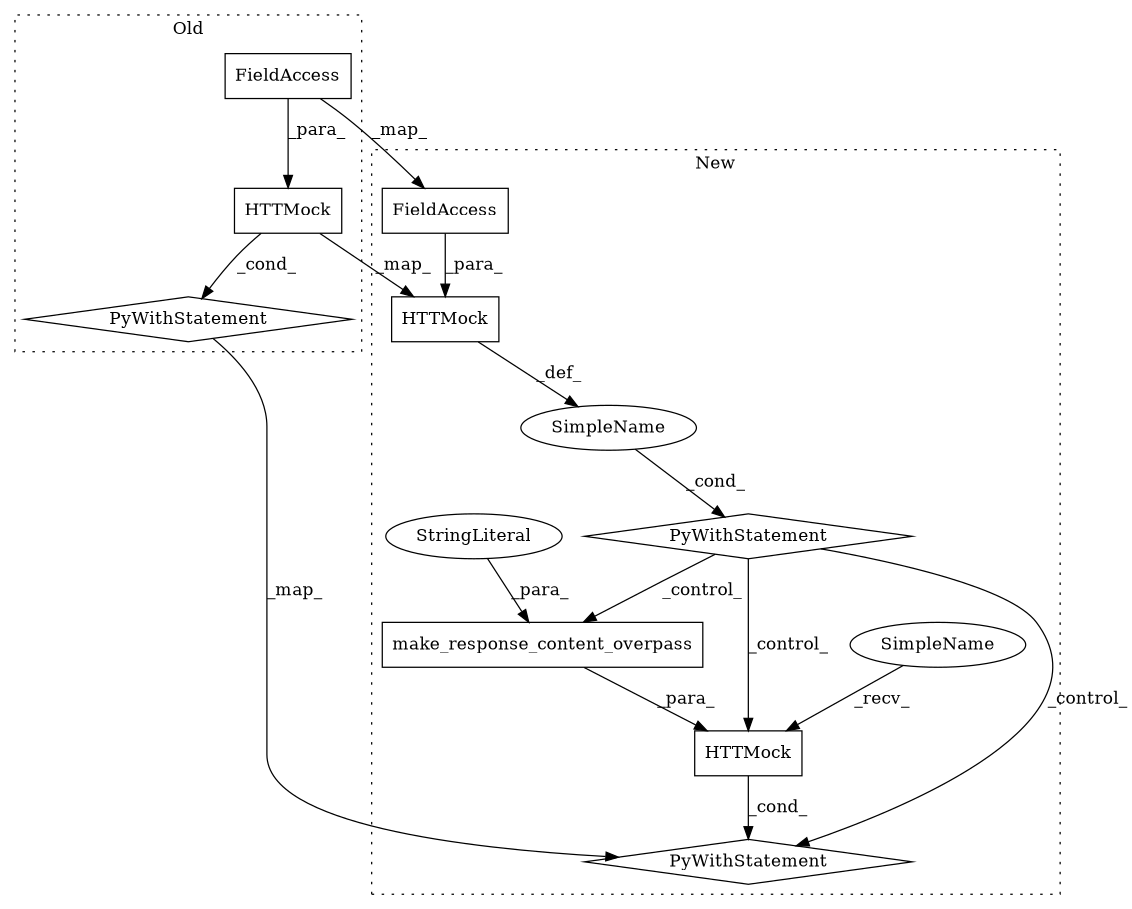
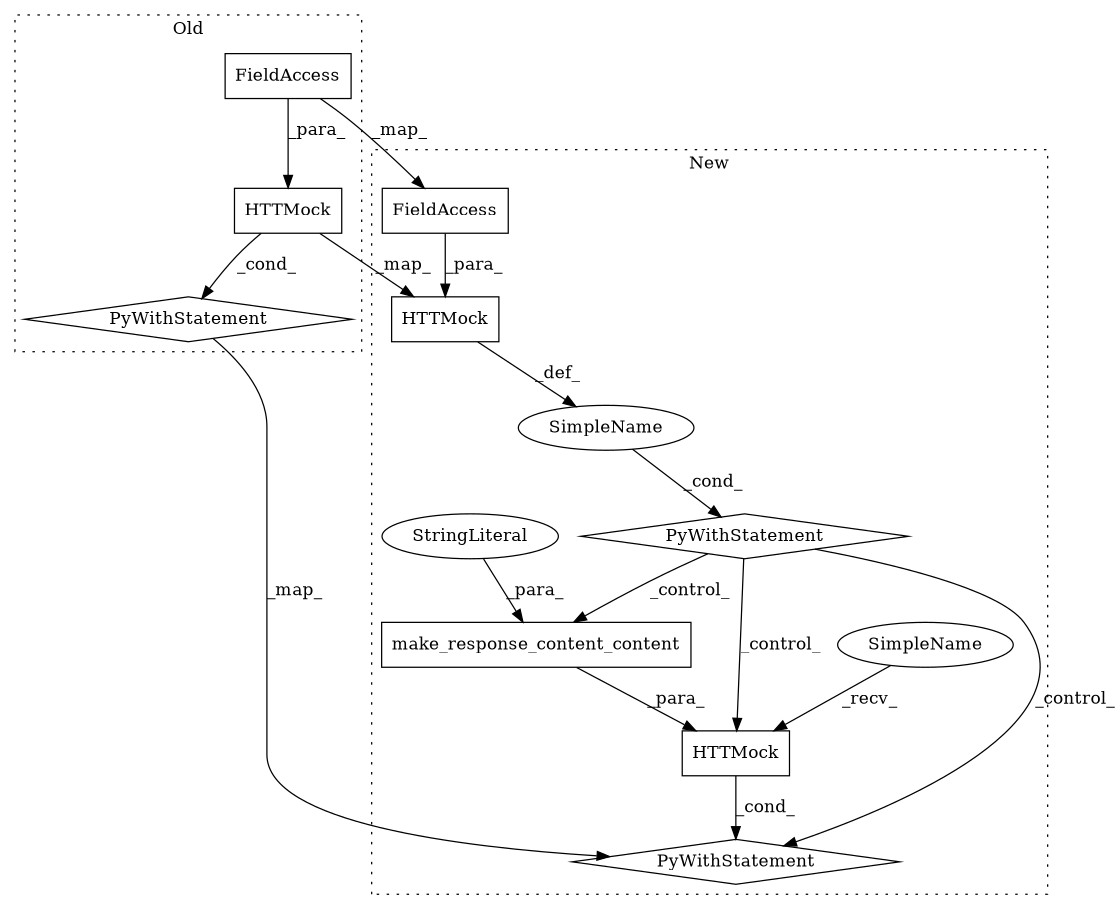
  digraph {
    node [a=32 l="8,1" shape=box]
    n1 [label=HTTMock s="70831,70855"]
    n2 [a=22 l=16 label=FieldAccess s=70839]
    n3 [a=104 l="10,2" label=PyWithStatement s="70813,70856" shape=diamond]
    n4 [label=HTTMock s="72939,72973"]
    n5 [label=HTTMock s="73002,73072"]
    n6 [a=42 label=SimpleName shape=ellipse l=""]
    n7 [a=104 l="10,2" label=PyWithStatement s="72921,72974" shape=diamond]
-   n8 [l="31,1" label=make_response_content_overpass s="73010,73071"]
+   n8 [l="31,1" label=make_response_content_content s="73010,73071"]
    n9 [a=45 l=30 label=StringLiteral s=73041 shape=ellipse]
    n10 [a=22 l=26 label=FieldAccess s=72947]
    n11 [a=104 l="10,2" label=PyWithStatement s="72984,73073" shape=diamond]
    n12 [a=42 l=7 label=SimpleName s=72994 shape=ellipse]
    subgraph cluster_1 {
      label=Old
      style=dotted
      n1
      n2
      n3
    }
    subgraph cluster_2 {
      label=New
      style=dotted
      n4
      n5
      n6
      n7
      n8
      n9
      n10
      n11
      n12
    }
    n1 -> n3 [label=_cond_]
    n1 -> n4 [label=_map_]
    n2 -> n1 [label=_para_]
    n2 -> n10 [label=_map_]
    n3 -> n11 [label=_map_]
    n4 -> n6 [label=_def_]
    n5 -> n11 [label=_cond_]
    n6 -> n7 [label=_cond_]
    n7 -> n5 [label=_control_]
    n7 -> n8 [label=_control_]
    n7 -> n11 [label=_control_]
    n8 -> n5 [label=_para_]
    n9 -> n8 [label=_para_]
    n10 -> n4 [label=_para_]
    n12 -> n5 [label=_recv_]
  }
